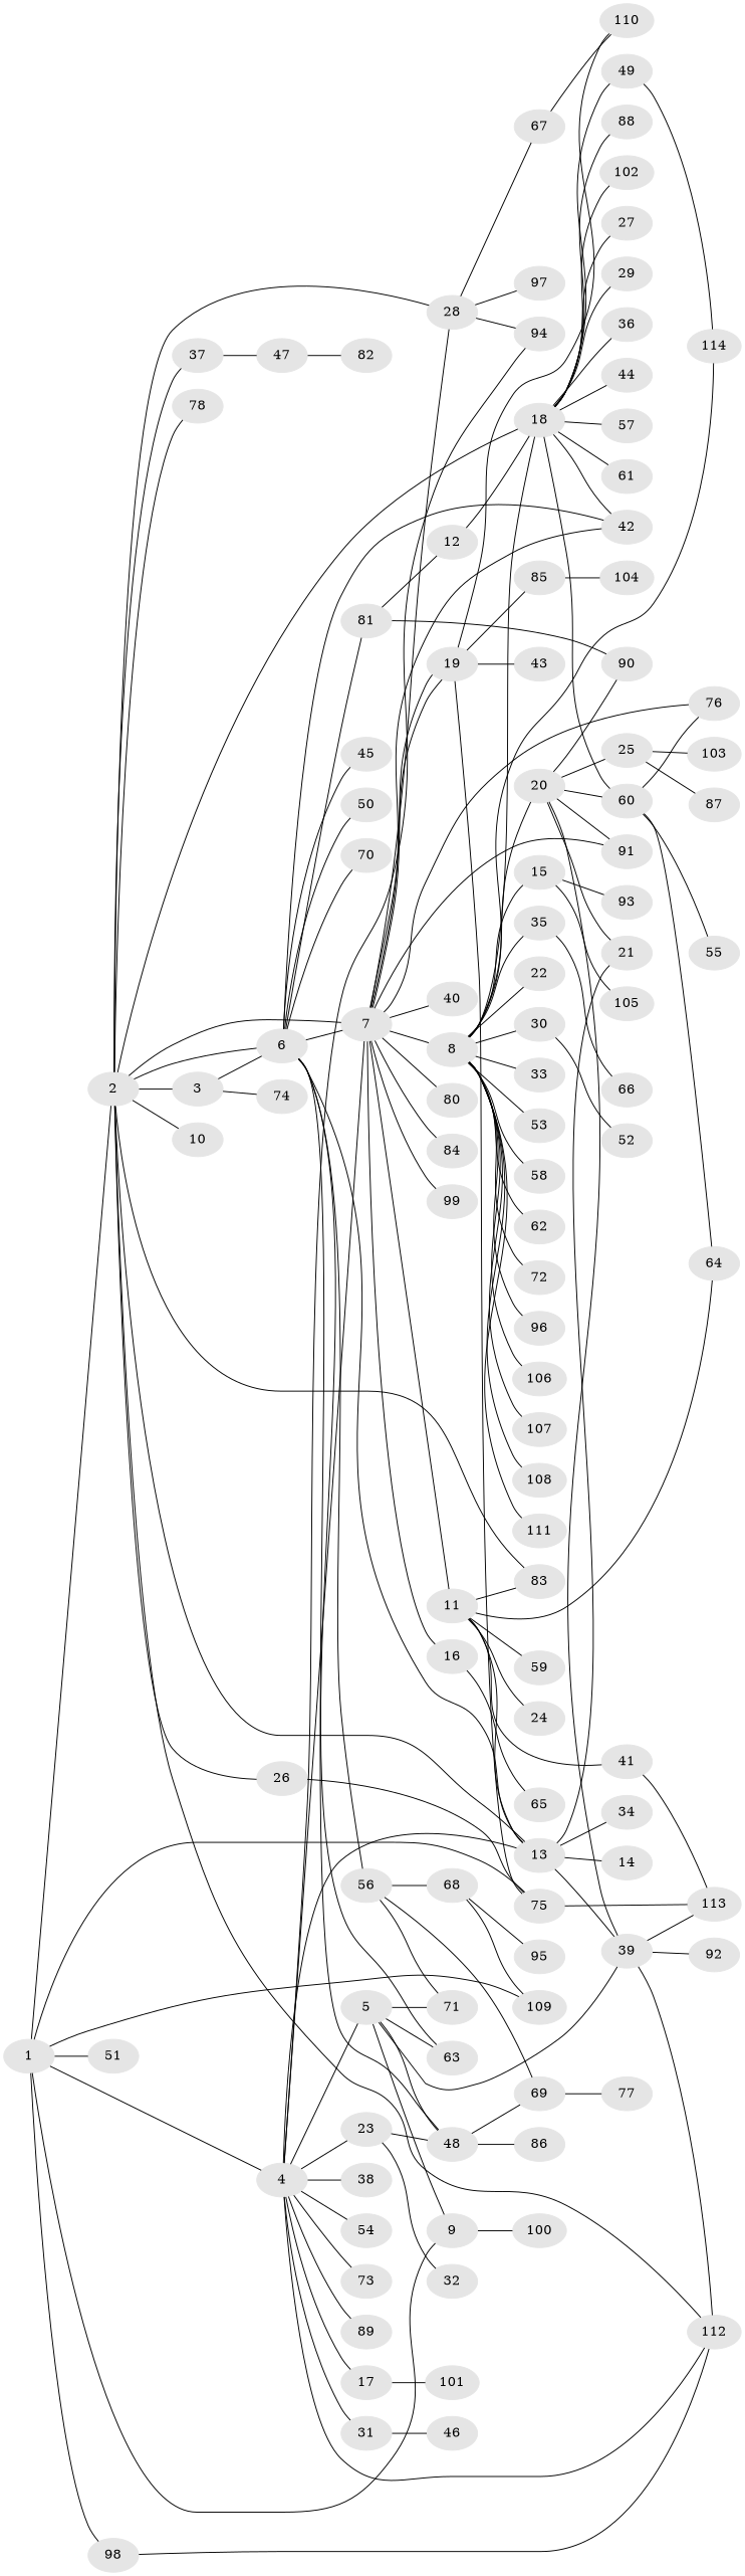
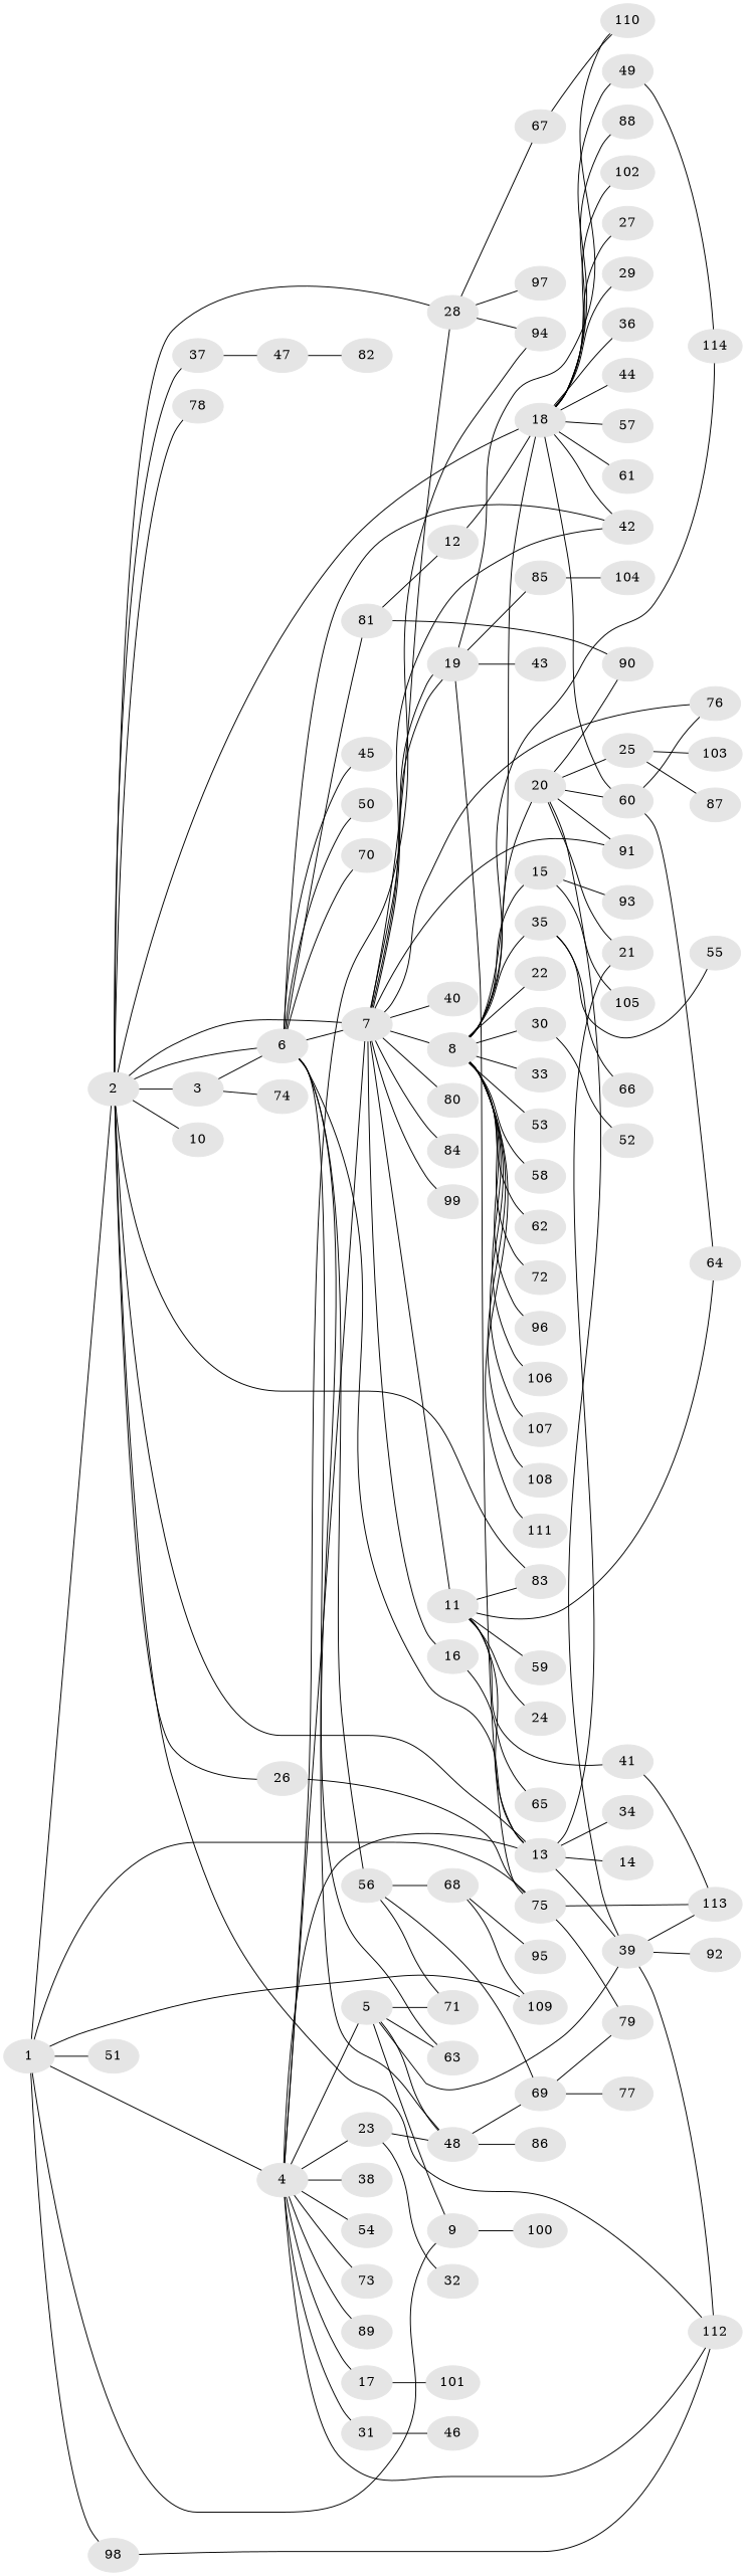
  graph {
    rankdir=LR
    node [color=gray90 style=filled]
    1
    2
    4
    9
    51
    75
    98
    109
    3
    6
    7
    10
    13
    18
    26
    28
    37
    78
    83
    112
    5
    17
    23
    31
    38
    54
    73
    89
    94
    100
    113
+   79
    74
    48
    63
    42
    45
    50
    56
    70
    81
    8
    11
    16
    19
    40
    76
    80
    84
    91
    99
    39
    14
    21
    34
    27
    29
    36
    44
    49
    57
    60
    61
    88
    102
    67
    97
    47
    71
    101
    32
    46
    92
    69
    86
    12
    68
    90
    15
    20
    22
    30
    33
    35
    53
    58
    62
    72
    96
    106
    107
    108
    111
    114
    24
    41
    59
    64
    65
    43
    85
    110
    93
    105
    25
    52
    55
    66
    104
    87
    103
    82
    77
    95
    1 -- 2
    1 -- 4
    1 -- 9
    1 -- 51
    1 -- 75
    1 -- 98
    1 -- 109
    2 -- 3
    2 -- 6
    2 -- 7
    2 -- 10
    2 -- 13
    2 -- 18
    2 -- 26
    2 -- 28
    2 -- 37
    2 -- 78
    2 -- 83
    2 -- 112
    4 -- 7
    4 -- 13
    4 -- 112
    4 -- 5
    4 -- 17
    4 -- 23
    4 -- 31
    4 -- 38
    4 -- 54
    4 -- 73
    4 -- 89
    4 -- 94
    9 -- 100
    75 -- 113
+   75 -- 79
    98 -- 112
    3 -- 6
    3 -- 74
    6 -- 7
    6 -- 13
    6 -- 48
    6 -- 63
    6 -- 42
    6 -- 45
    6 -- 50
    6 -- 56
    6 -- 70
    6 -- 81
    7 -- 28
    7 -- 42
    7 -- 8
    7 -- 11
    7 -- 16
    7 -- 19
    7 -- 19
    7 -- 40
    7 -- 76
    7 -- 80
    7 -- 84
    7 -- 91
    7 -- 99
    13 -- 39
    13 -- 14
    13 -- 21
    13 -- 34
    18 -- 42
    18 -- 27
    18 -- 29
    18 -- 36
    18 -- 44
    18 -- 49
    18 -- 57
    18 -- 60
    18 -- 61
    18 -- 88
    18 -- 102
    26 -- 75
    28 -- 94
    28 -- 67
    28 -- 97
    37 -- 47
    5 -- 9
    5 -- 48
    5 -- 63
    5 -- 39
    5 -- 71
    17 -- 101
    23 -- 48
    23 -- 32
    31 -- 46
    48 -- 69
    48 -- 86
    56 -- 71
    56 -- 69
    56 -- 68
    81 -- 12
    81 -- 90
    8 -- 18
    8 -- 15
    8 -- 20
    8 -- 22
    8 -- 30
    8 -- 33
    8 -- 35
    8 -- 53
    8 -- 58
    8 -- 62
    8 -- 72
    8 -- 96
    8 -- 106
    8 -- 107
    8 -- 108
    8 -- 111
    8 -- 114
    11 -- 13
    11 -- 83
    11 -- 24
    11 -- 41
    11 -- 59
    11 -- 64
    16 -- 65
    19 -- 75
    19 -- 43
    19 -- 85
    19 -- 110
    39 -- 112
    39 -- 113
    39 -- 92
    49 -- 114
    60 -- 76
    60 -- 64
    67 -- 110
    47 -- 82
+   69 -- 79
    69 -- 77
    12 -- 18
    68 -- 109
    68 -- 95
    15 -- 93
    15 -- 105
    20 -- 91
    20 -- 39
    20 -- 21
    20 -- 60
    20 -- 90
    20 -- 25
    30 -- 52
-   60 -- 55
+   35 -- 55
    35 -- 66
    41 -- 113
    85 -- 104
    25 -- 87
    25 -- 103
  }
